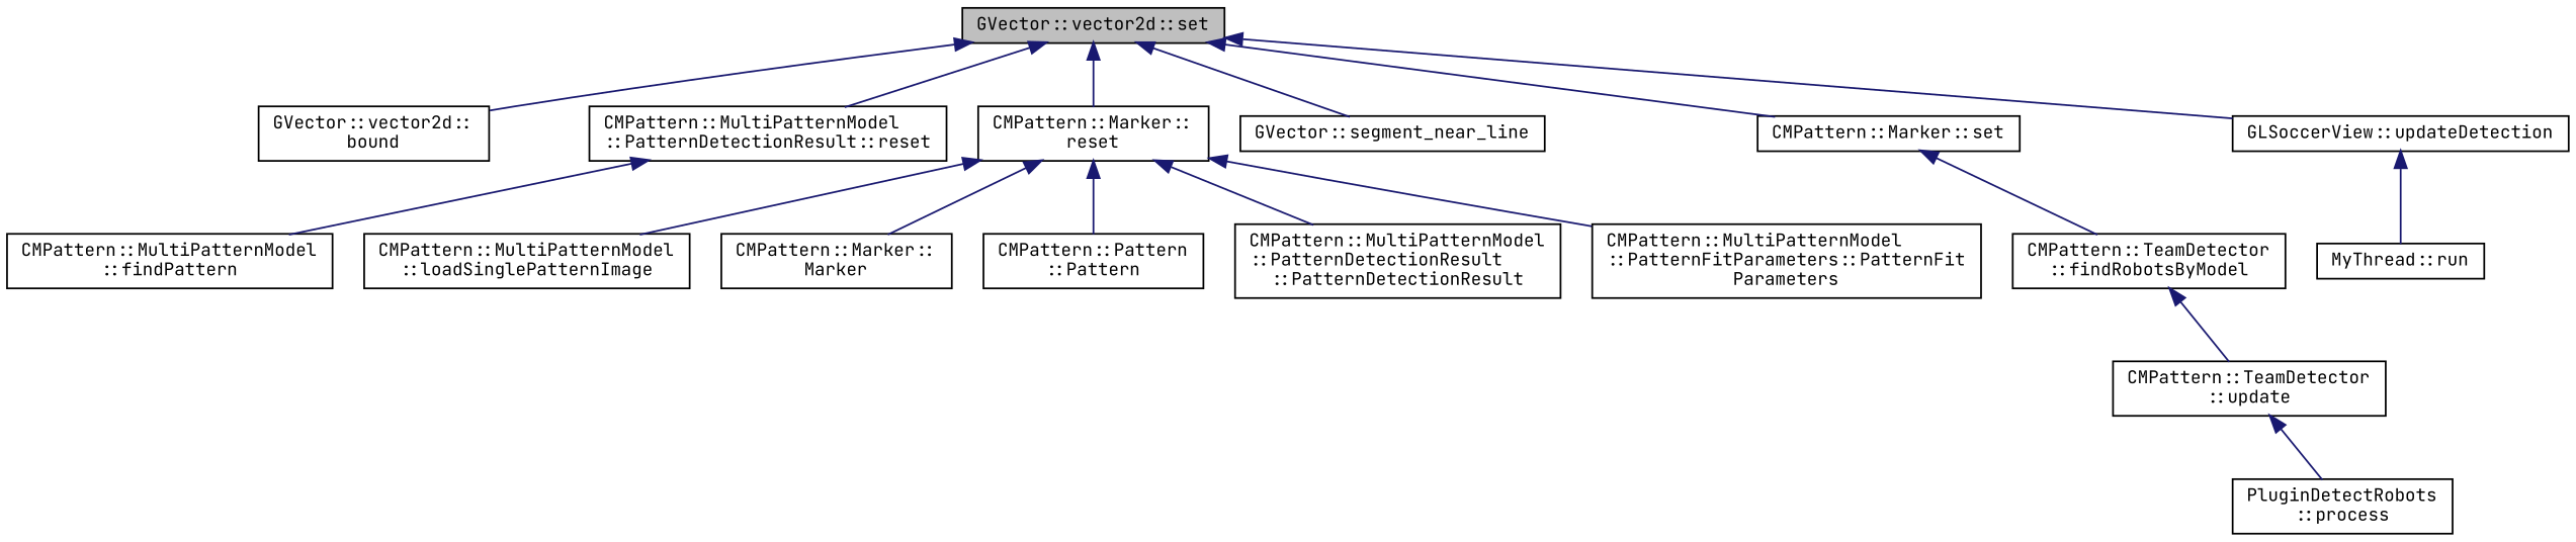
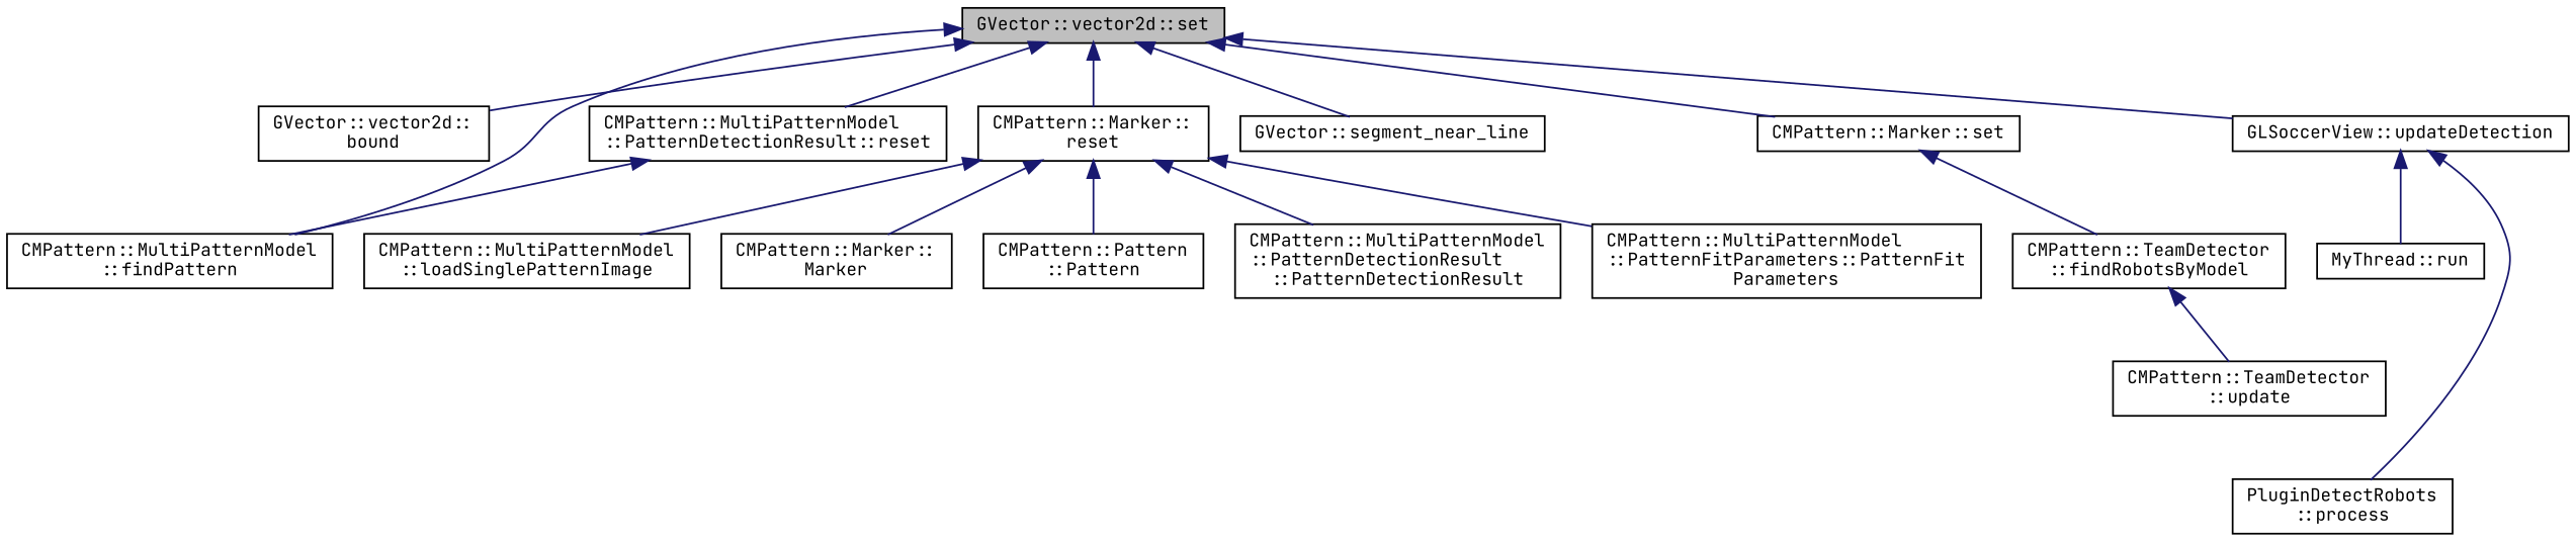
  digraph {
    fontname="JetBrains Mono"
    rankdir=TB
    node [color=black fillcolor=white fontname="JetBrains Mono" fontsize=10 shape=record style=filled]
    edge [color=midnightblue dir=back fontname="JetBrains Mono" fontsize=10 labelfontname=Helvetica labelfontsize=10 style=solid]
    n1 [fillcolor=grey75 fontcolor=black height=0.2 label="GVector::vector2d::set" width=0.4]
    n2 [height=0.2 label="GVector::vector2d::\lbound" width=0.4]
    n3 [height=0.2 label="CMPattern::MultiPatternModel\l::findPattern" width=0.4]
    n4 [height=0.2 label="CMPattern::Marker::\lreset" width=0.4]
    n5 [height=0.2 label="CMPattern::MultiPatternModel\l::PatternDetectionResult::reset" width=0.4]
    n6 [height=0.2 label="GVector::segment_near_line" width=0.4]
    n7 [height=0.2 label="CMPattern::Marker::set" width=0.4]
    n8 [height=0.2 label="GLSoccerView::updateDetection" width=0.4]
    n9 [height=0.2 label="CMPattern::MultiPatternModel\l::loadSinglePatternImage" width=0.4]
    n10 [height=0.2 label="CMPattern::Marker::\lMarker" width=0.4]
    n11 [height=0.2 label="CMPattern::Pattern\l::Pattern" width=0.4]
    n12 [height=0.2 label="CMPattern::MultiPatternModel\l::PatternDetectionResult\l::PatternDetectionResult" width=0.4]
    n13 [height=0.2 label="CMPattern::MultiPatternModel\l::PatternFitParameters::PatternFit\lParameters" width=0.4]
    n14 [height=0.2 label="CMPattern::TeamDetector\l::findRobotsByModel" width=0.4]
    n15 [height=0.2 label="MyThread::run" width=0.4]
    n16 [height=0.2 label="CMPattern::TeamDetector\l::update" width=0.4]
    n17 [height=0.2 label="PluginDetectRobots\l::process" width=0.4]
    n1 -> n2
+   n1 -> n3
    n1 -> n4
    n1 -> n5
    n1 -> n6
    n1 -> n7
    n1 -> n8
    n4 -> n9
    n4 -> n10
    n4 -> n11
    n4 -> n12
    n4 -> n13
    n5 -> n3
    n7 -> n14
    n8 -> n15
    n14 -> n16
-   n16 -> n17
+   n8 -> n17
  }
